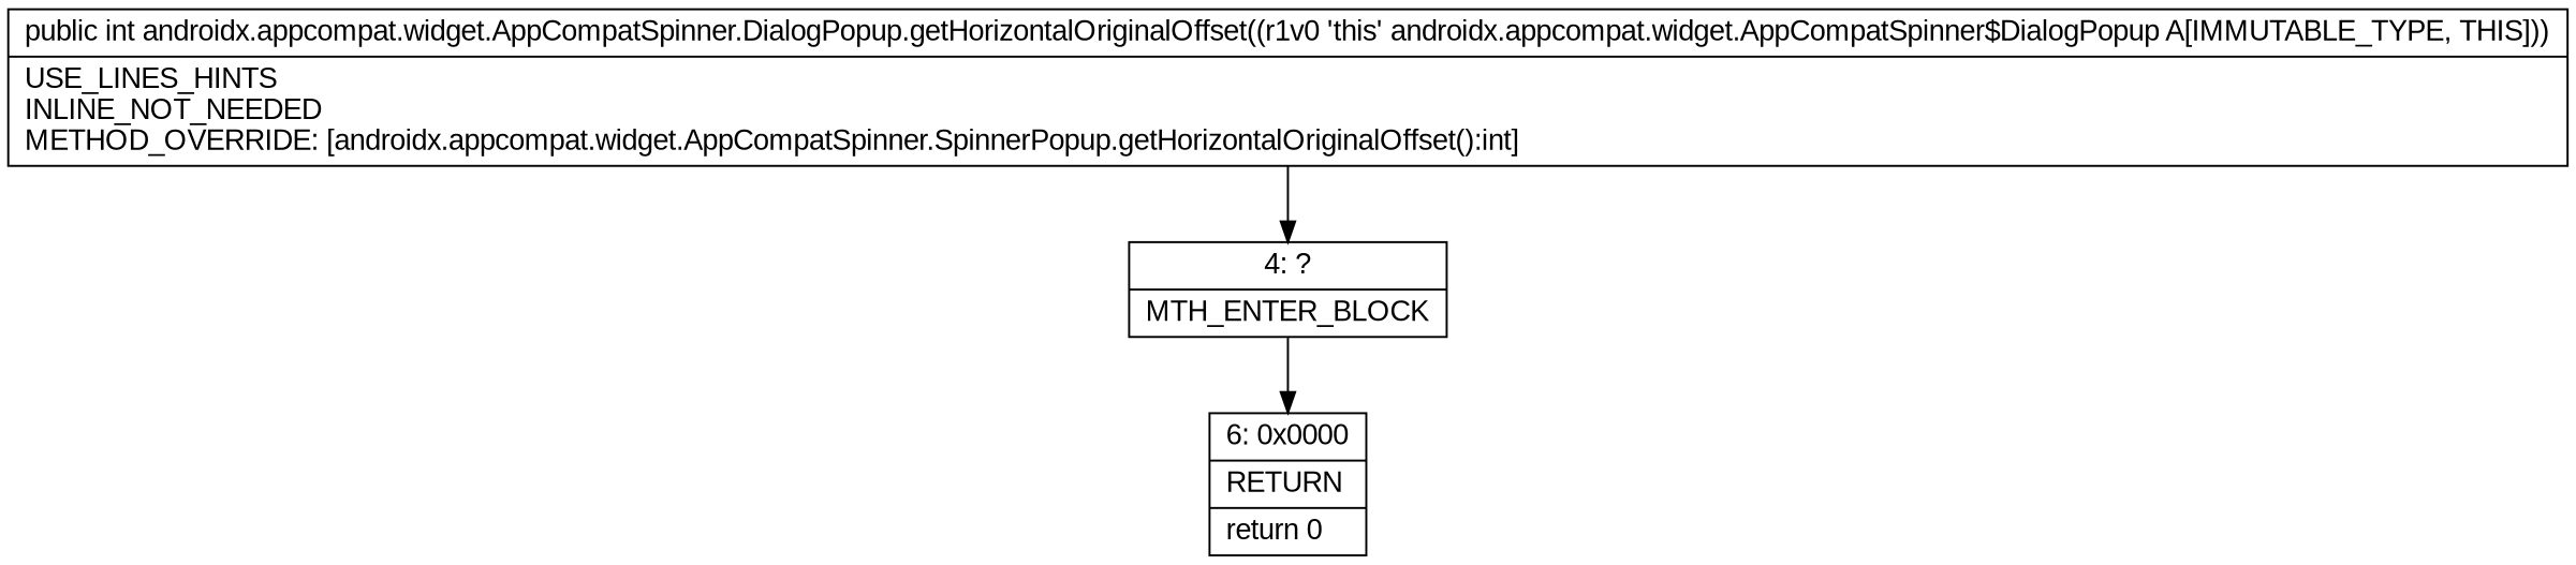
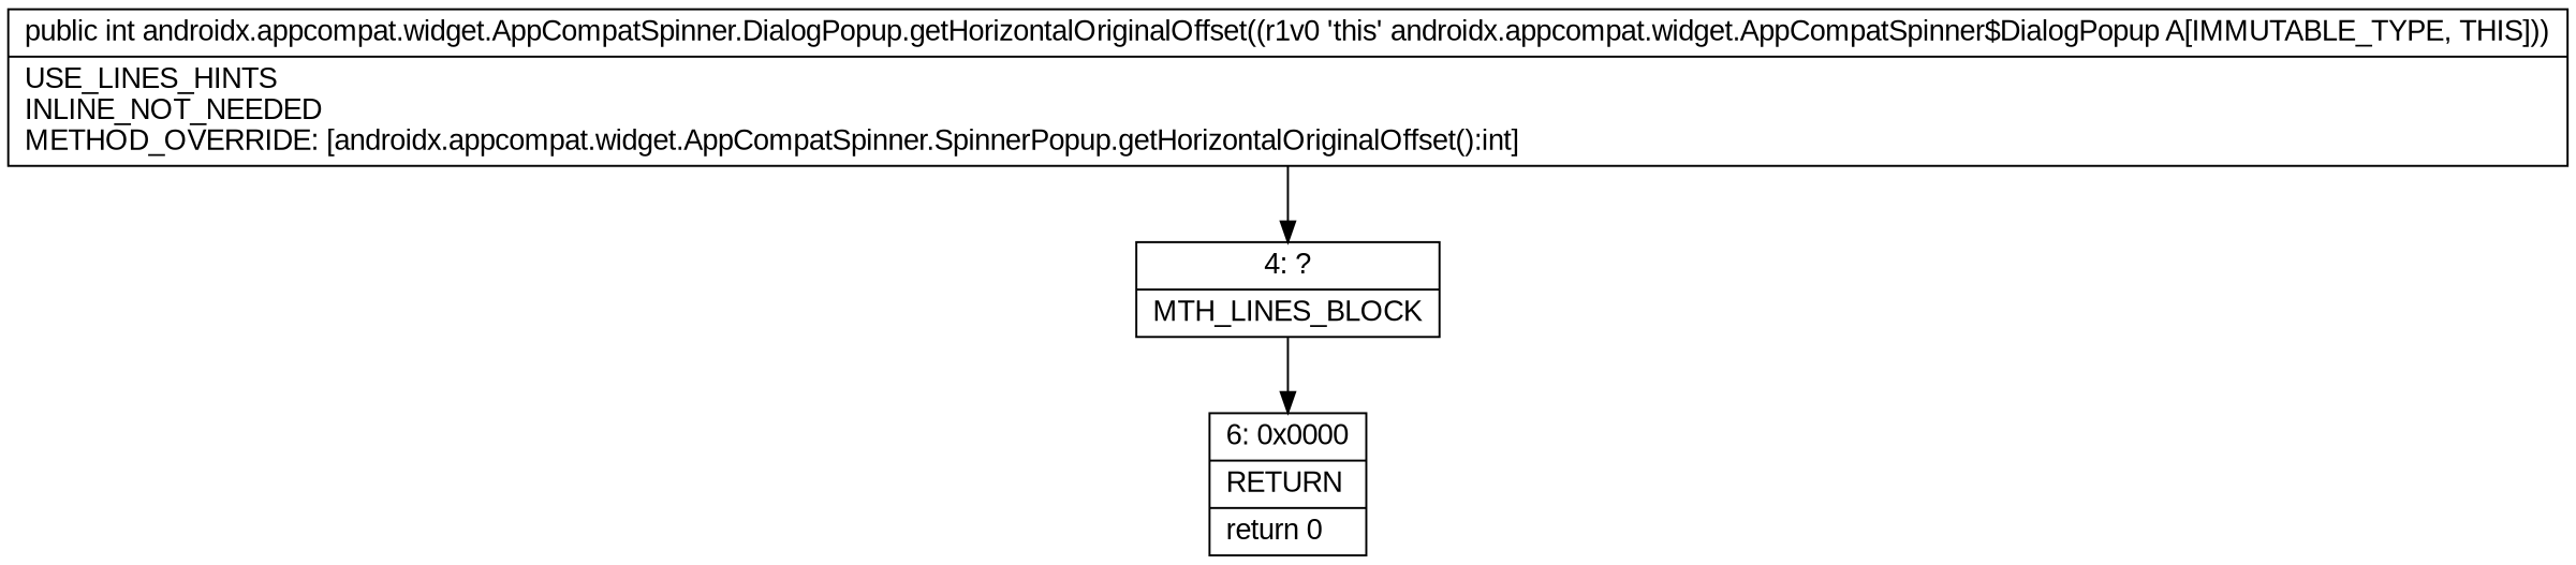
  digraph {
    fontname="Liberation Sans"
    node [fontname="Liberation Sans" shape=record]
    edge [fontname="Liberation Sans"]
-   n1 [label="{4\:\ ?|MTH_ENTER_BLOCK\l}"]
+   n1 [label="{4\:\ ?|MTH_LINES_BLOCK\l}"]
    n2 [label="{6\:\ 0x0000|RETURN\l|return 0\l}"]
    n3 [label="{public int androidx.appcompat.widget.AppCompatSpinner.DialogPopup.getHorizontalOriginalOffset((r1v0 'this' androidx.appcompat.widget.AppCompatSpinner$DialogPopup A[IMMUTABLE_TYPE, THIS]))  | USE_LINES_HINTS\lINLINE_NOT_NEEDED\lMETHOD_OVERRIDE: [androidx.appcompat.widget.AppCompatSpinner.SpinnerPopup.getHorizontalOriginalOffset():int]\l}"]
    n1 -> n2
    n3 -> n1
  }
